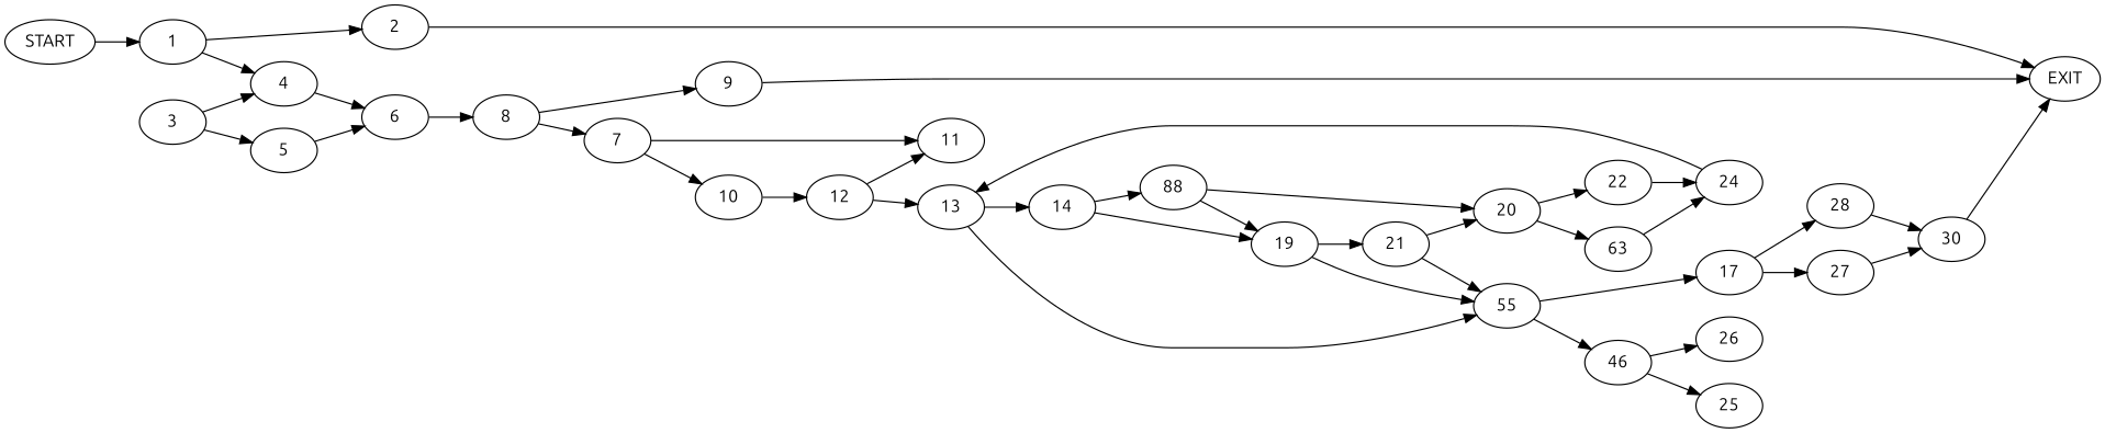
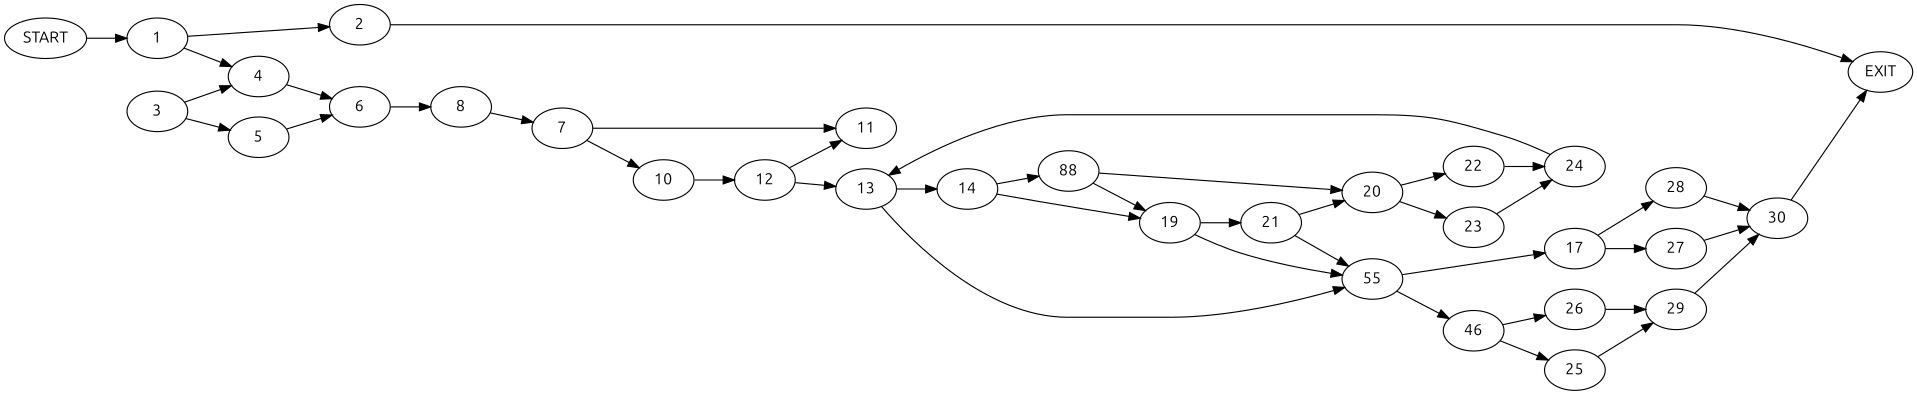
  digraph {
    fontname=Ubuntu
    rankdir=LR
    node [fontname=Ubuntu]
    edge [fontname=Ubuntu]
    n1 [label=START]
    1
    2
    4
    n5 [label=EXIT]
    3
    5
    6
    8
    7
    10
    11
-   9
    12
    13
    14
    n17 [label=55]
    n18 [label=88]
    19
    n20 [label=46]
    17
    20
    21
    25
    26
    27
    28
+   29
    30
    22
-   23 [label=63]
+   23
    24
    n1 -> 1
    1 -> 2
    1 -> 4
    2 -> n5
    4 -> 6
    3 -> 4
    3 -> 5
    5 -> 6
    6 -> 8
    8 -> 7
-   8 -> 9
    7 -> 10
    7 -> 11
    10 -> 12
-   9 -> n5
    12 -> 11
    12 -> 13
    13 -> 14
    13 -> n17
    14 -> n18
    14 -> 19
    n17 -> n20
    n17 -> 17
    n18 -> 19
    n18 -> 20
    19 -> n17
    19 -> 21
    n20 -> 25
    n20 -> 26
    17 -> 27
    17 -> 28
    20 -> 22
    20 -> 23
    21 -> n17
    21 -> 20
+   25 -> 29
+   26 -> 29
    27 -> 30
    28 -> 30
+   29 -> 30
    30 -> n5
    22 -> 24
    23 -> 24
    24 -> 13
  }
